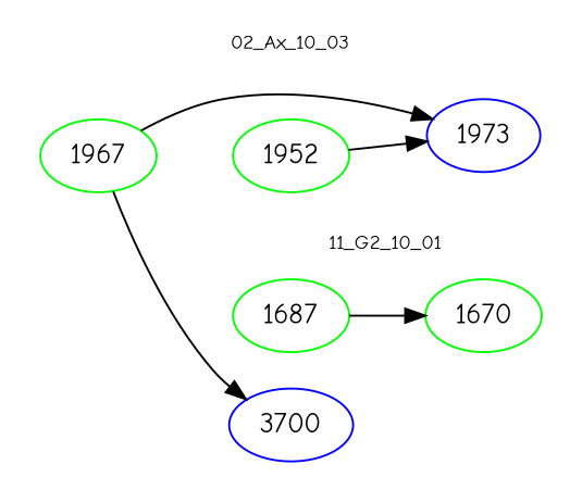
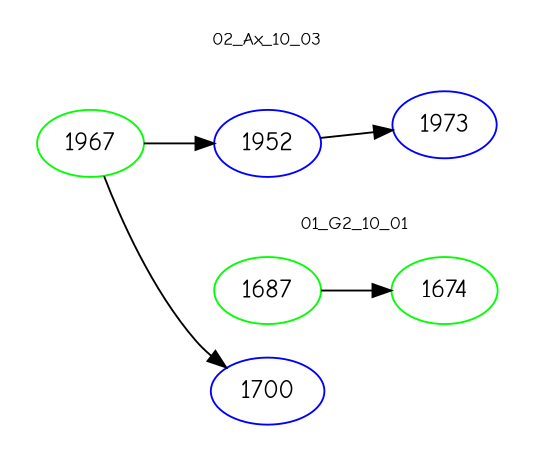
  digraph {
    fontname="Comic Neue"
    rankdir=LR
    node [color=green fontname="Comic Neue"]
    edge [color=black fontname="Comic Neue"]
    n1 [label=1967]
-   n2 [label=1952]
+   n2 [color=blue label=1952]
    n3 [color=blue label=1973]
    n4 [label=1687]
-   n5 [label=1670]
-   n6 [color=blue label=3700]
+   n5 [label=1674]
+   n6 [color=blue label=1700]
    subgraph cluster_1 {
      color=white
      fontsize=10
      label="02_Ax_10_03"
      n1
      n2
      n3
    }
    subgraph cluster_2 {
      color=white
      fontsize=10
-     label="11_G2_10_01"
+     label="01_G2_10_01"
      n4
      n5
      n6
    }
-   n1 -> n3
+   n1 -> n2
    n1 -> n6
    n2 -> n3
    n4 -> n5
  }
